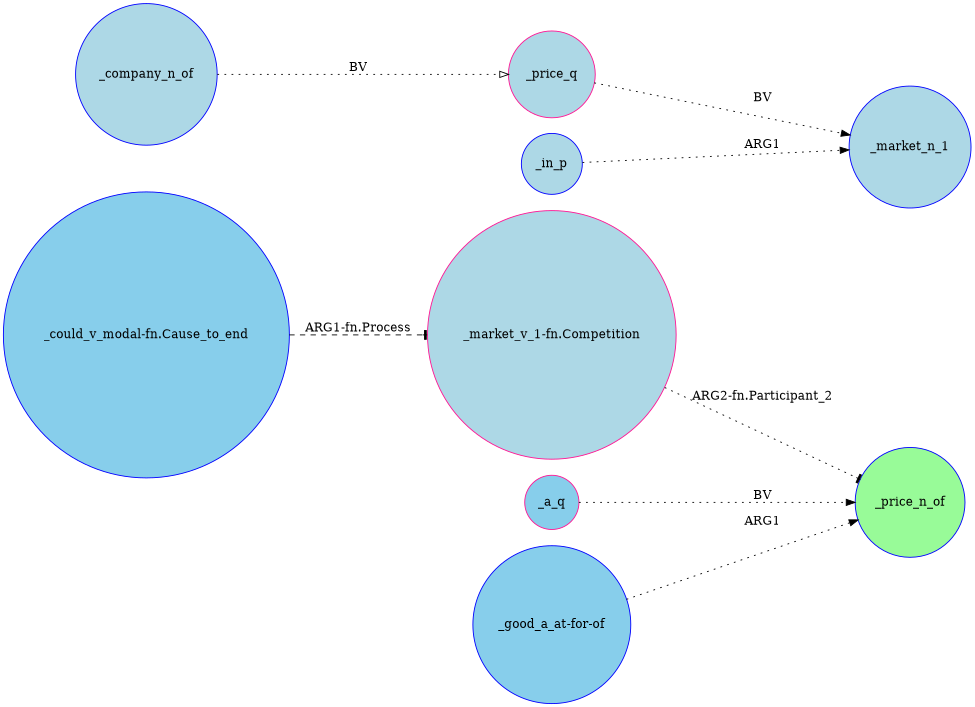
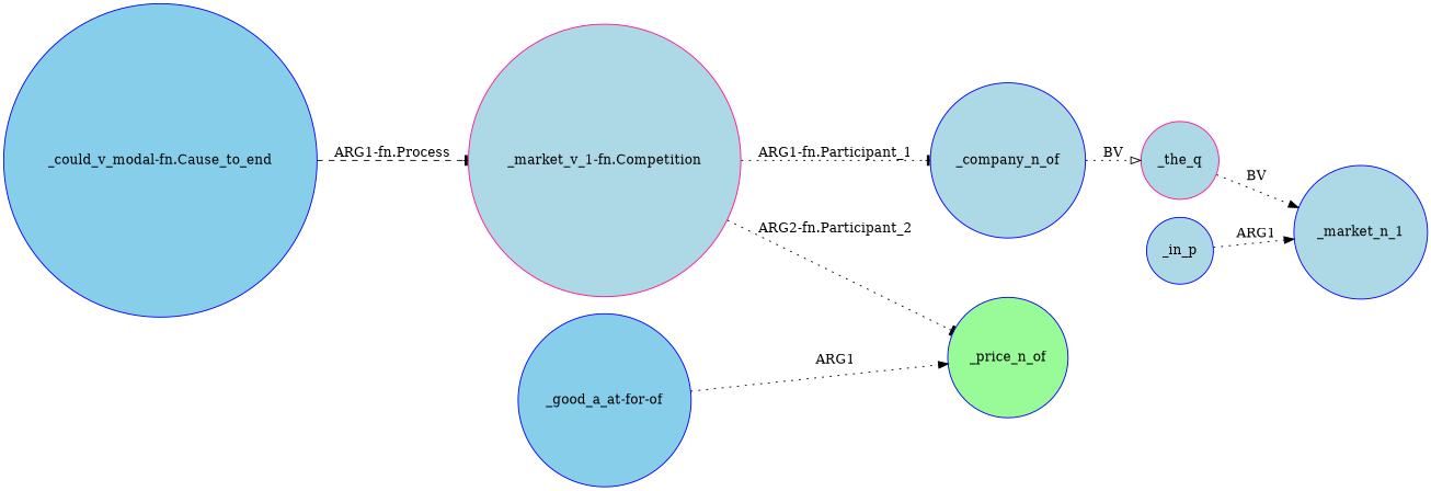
  digraph {
    rankdir=LR
    node [color=blue fillcolor=lightblue shape=circle style=filled]
    edge [arrowhead=normal style=dotted]
    "_could_v_modal-fn.Cause_to_end" [fillcolor=skyblue]
    n2 [color=deeppink label="_market_v_1-fn.Competition"]
    _company_n_of
    _price_n_of [fillcolor=palegreen]
-   _the_q [color=deeppink label=_price_q]
+   _the_q [color=deeppink]
    _market_n_1
    _in_p
-   _a_q [color=deeppink fillcolor=skyblue]
    "_good_a_at-for-of" [fillcolor=skyblue]
    "_could_v_modal-fn.Cause_to_end" -> n2 [arrowhead=tee label="ARG1-fn.Process" style=dashed]
+   n2 -> _company_n_of [arrowhead=tee label="ARG1-fn.Participant_1"]
    n2 -> _price_n_of [arrowhead=tee label="ARG2-fn.Participant_2"]
    _company_n_of -> _the_q [arrowhead=onormal label=BV]
    _the_q -> _market_n_1 [label=BV]
    _in_p -> _market_n_1 [label=ARG1]
-   _a_q -> _price_n_of [label=BV]
    "_good_a_at-for-of" -> _price_n_of [label=ARG1]
  }
